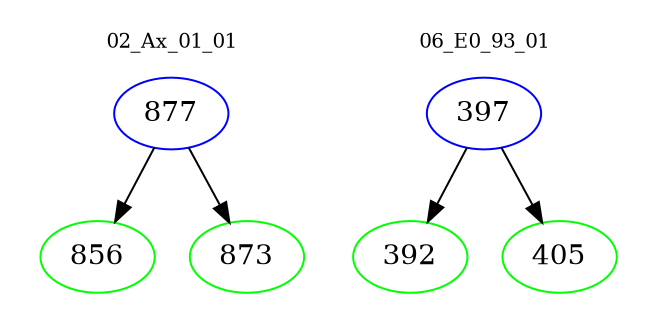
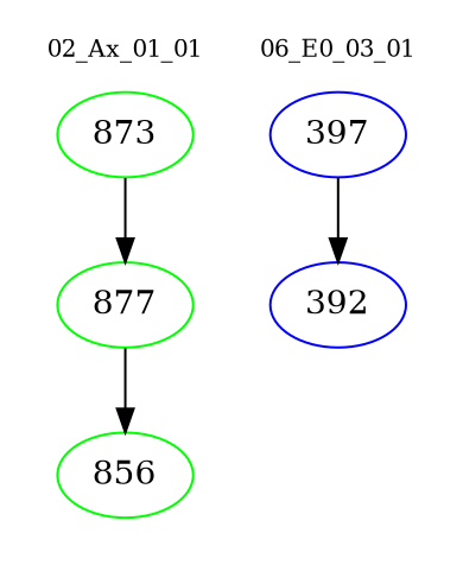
  digraph {
    node [color=blue]
    edge [color=black]
-   n1 [label=877]
+   n1 [color=green label=877]
    n2 [color=green label=856]
    n3 [color=green label=873]
    n4 [label=397]
-   n5 [color=green label=392]
-   n6 [color=green label=405]
+   n5 [label=392]
    subgraph cluster_1 {
      color=white
      fontsize=10
      label="02_Ax_01_01"
      n1
      n2
      n3
    }
    subgraph cluster_2 {
      color=white
      fontsize=10
-     label="06_E0_93_01"
+     label="06_E0_03_01"
      n4
      n5
-     n6
    }
    n1 -> n2
-   n1 -> n3
+   n3 -> n1
    n4 -> n5
-   n4 -> n6
  }
